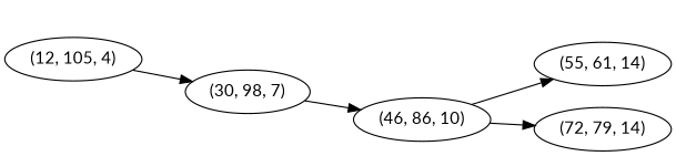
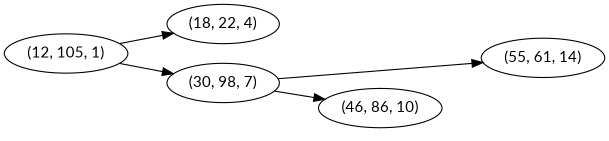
  digraph {
    fontname=Lato
    rankdir=LR
    node [fontname=Lato]
    edge [fontname=Lato]
-   "(12, 105, 1)" [label="(12, 105, 4)"]
+   "(12, 105, 1)"
+   "(18, 22, 4)"
    "(30, 98, 7)"
    "(46, 86, 10)"
    n5 [label="(55, 61, 14)"]
-   "(72, 79, 14)"
+   "(12, 105, 1)" -> "(18, 22, 4)"
    "(12, 105, 1)" -> "(30, 98, 7)"
    "(30, 98, 7)" -> "(46, 86, 10)"
-   "(46, 86, 10)" -> n5
-   "(46, 86, 10)" -> "(72, 79, 14)"
+   "(30, 98, 7)" -> n5
  }
